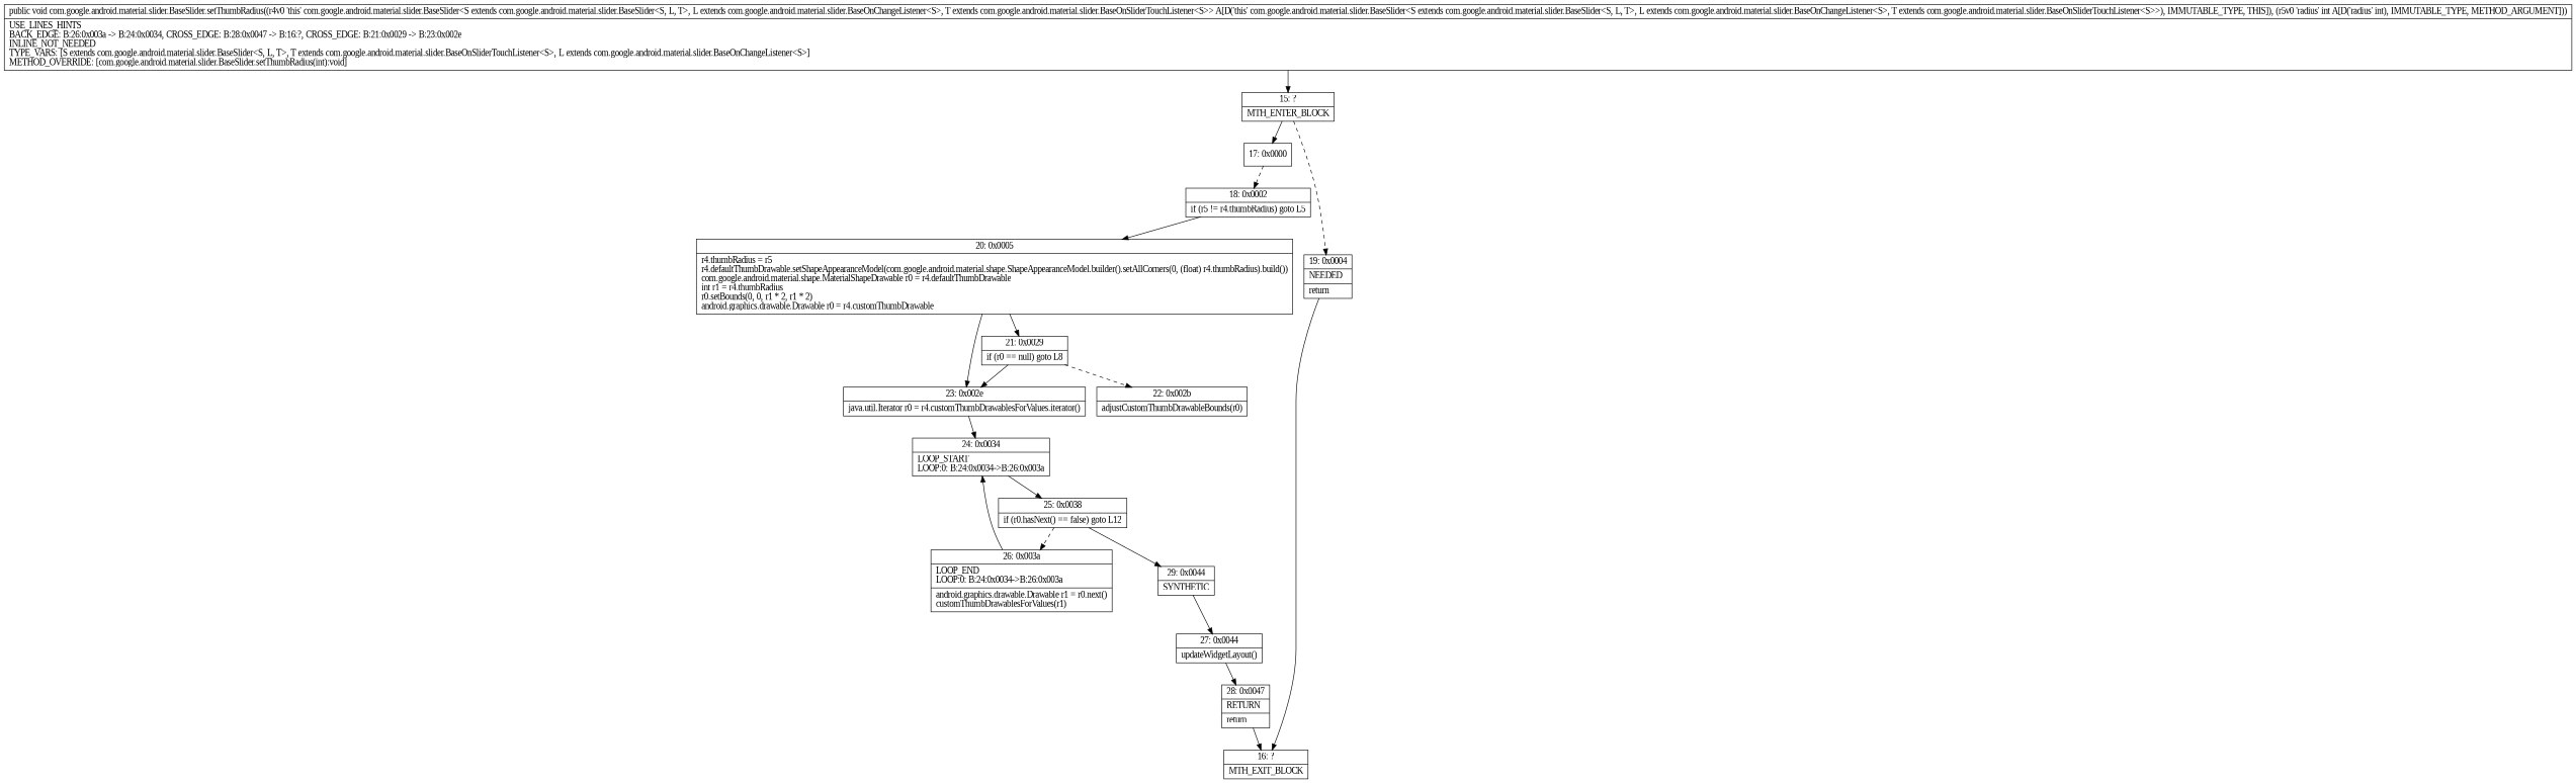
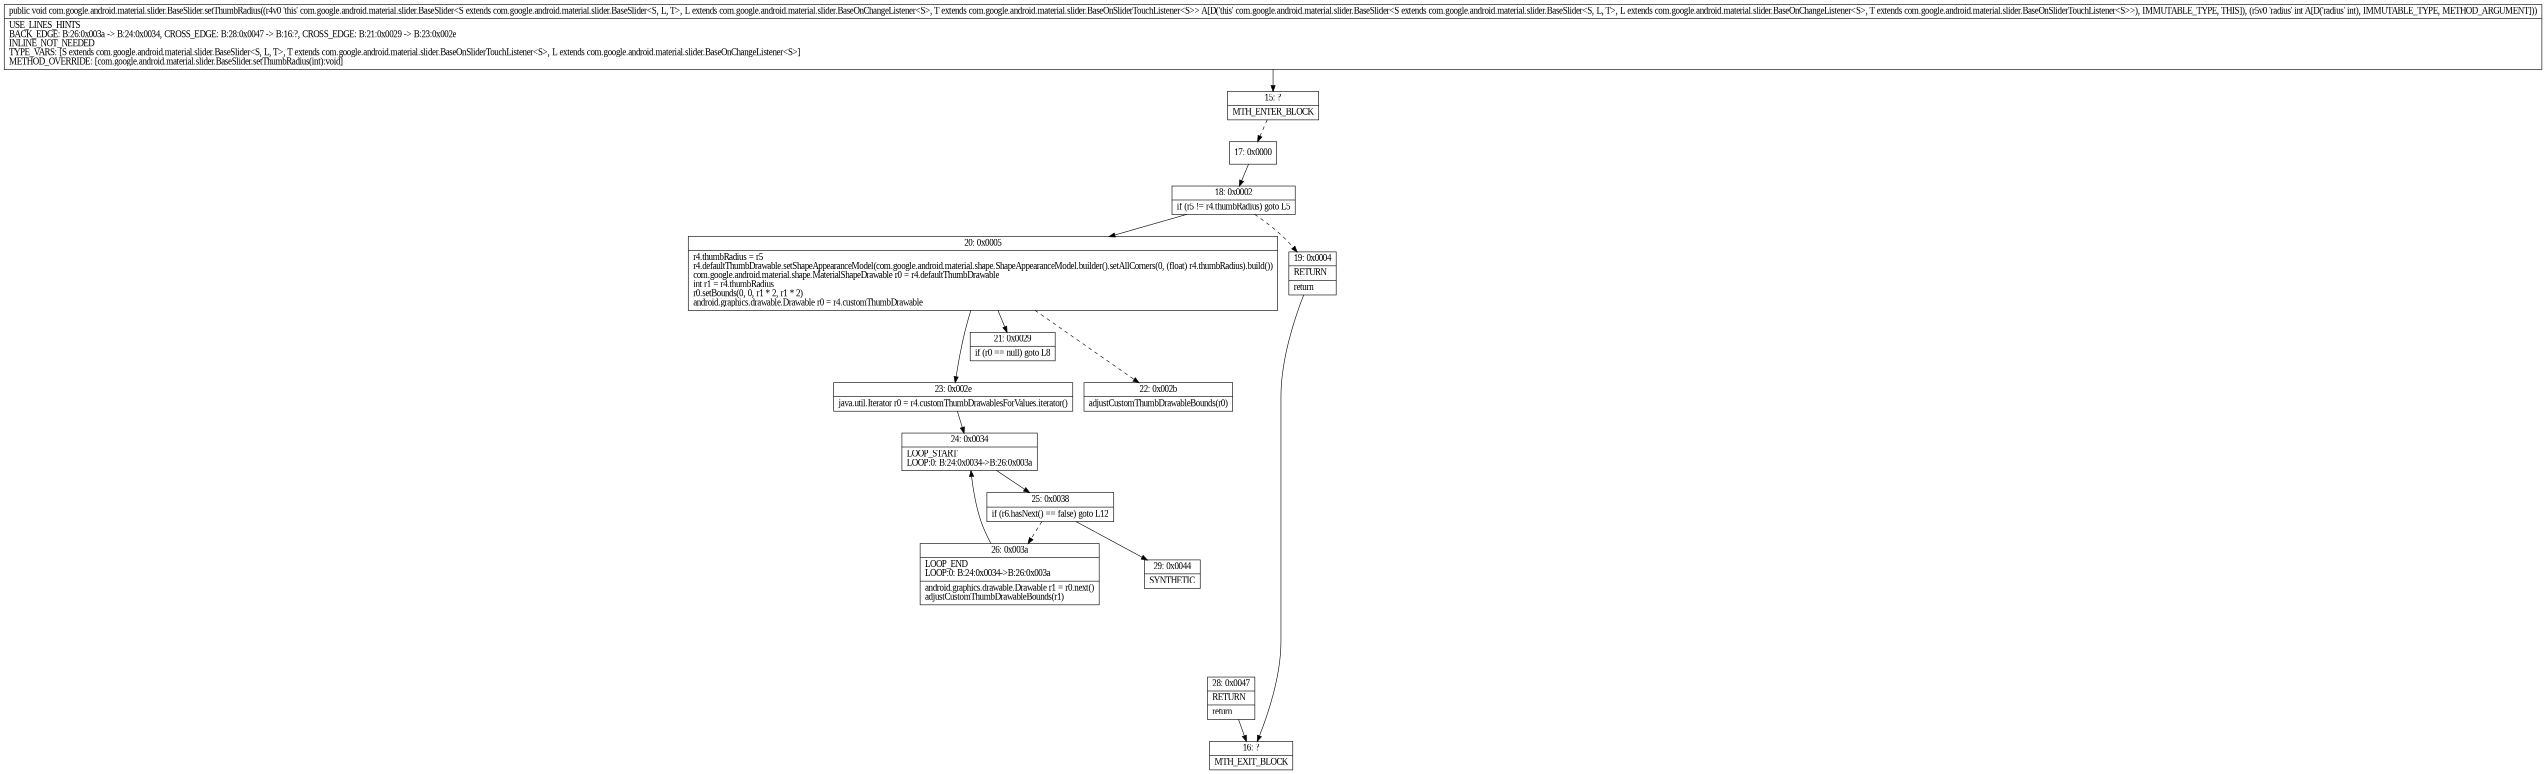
  digraph {
    fontname="Liberation Serif"
    node [fontname="Liberation Serif" shape=record]
    edge [fontname="Liberation Serif"]
    n1 [label="{15\:\ ?|MTH_ENTER_BLOCK\l}"]
    n2 [label="{17\:\ 0x0000}"]
    n3 [label="{18\:\ 0x0002|if (r5 != r4.thumbRadius) goto L5\l}"]
-   n4 [label="{19\:\ 0x0004|NEEDED\l|return\l}"]
+   n4 [label="{19\:\ 0x0004|RETURN\l|return\l}"]
    n5 [label="{20\:\ 0x0005|r4.thumbRadius = r5\lr4.defaultThumbDrawable.setShapeAppearanceModel(com.google.android.material.shape.ShapeAppearanceModel.builder().setAllCorners(0, (float) r4.thumbRadius).build())\lcom.google.android.material.shape.MaterialShapeDrawable r0 = r4.defaultThumbDrawable\lint r1 = r4.thumbRadius\lr0.setBounds(0, 0, r1 * 2, r1 * 2)\landroid.graphics.drawable.Drawable r0 = r4.customThumbDrawable\l}"]
    n6 [label="{16\:\ ?|MTH_EXIT_BLOCK\l}"]
    n7 [label="{21\:\ 0x0029|if (r0 == null) goto L8\l}"]
    n8 [label="{23\:\ 0x002e|java.util.Iterator r0 = r4.customThumbDrawablesForValues.iterator()\l}"]
    n9 [label="{22\:\ 0x002b|adjustCustomThumbDrawableBounds(r0)\l}"]
    n10 [label="{24\:\ 0x0034|LOOP_START\lLOOP:0: B:24:0x0034\-\>B:26:0x003a\l}"]
-   n11 [label="{25\:\ 0x0038|if (r0.hasNext() == false) goto L12\l}"]
-   n12 [label="{26\:\ 0x003a|LOOP_END\lLOOP:0: B:24:0x0034\-\>B:26:0x003a\l|android.graphics.drawable.Drawable r1 = r0.next()\lcustomThumbDrawablesForValues(r1)\l}"]
+   n11 [label="{25\:\ 0x0038|if (r6.hasNext() == false) goto L12\l}"]
+   n12 [label="{26\:\ 0x003a|LOOP_END\lLOOP:0: B:24:0x0034\-\>B:26:0x003a\l|android.graphics.drawable.Drawable r1 = r0.next()\ladjustCustomThumbDrawableBounds(r1)\l}"]
    n13 [label="{29\:\ 0x0044|SYNTHETIC\l}"]
-   n14 [label="{27\:\ 0x0044|updateWidgetLayout()\l}"]
    n15 [label="{28\:\ 0x0047|RETURN\l|return\l}"]
    n16 [label="{public void com.google.android.material.slider.BaseSlider.setThumbRadius((r4v0 'this' com.google.android.material.slider.BaseSlider\<S extends com.google.android.material.slider.BaseSlider\<S, L, T\>, L extends com.google.android.material.slider.BaseOnChangeListener\<S\>, T extends com.google.android.material.slider.BaseOnSliderTouchListener\<S\>\> A[D('this' com.google.android.material.slider.BaseSlider\<S extends com.google.android.material.slider.BaseSlider\<S, L, T\>, L extends com.google.android.material.slider.BaseOnChangeListener\<S\>, T extends com.google.android.material.slider.BaseOnSliderTouchListener\<S\>\>), IMMUTABLE_TYPE, THIS]), (r5v0 'radius' int A[D('radius' int), IMMUTABLE_TYPE, METHOD_ARGUMENT]))  | USE_LINES_HINTS\lBACK_EDGE: B:26:0x003a \-\> B:24:0x0034, CROSS_EDGE: B:28:0x0047 \-\> B:16:?, CROSS_EDGE: B:21:0x0029 \-\> B:23:0x002e\lINLINE_NOT_NEEDED\lTYPE_VARS: [S extends com.google.android.material.slider.BaseSlider\<S, L, T\>, T extends com.google.android.material.slider.BaseOnSliderTouchListener\<S\>, L extends com.google.android.material.slider.BaseOnChangeListener\<S\>]\lMETHOD_OVERRIDE: [com.google.android.material.slider.BaseSlider.setThumbRadius(int):void]\l}"]
-   n1 -> n2
-   n2 -> n3 [style=dashed]
-   n1 -> n4 [style=dashed]
+   n1 -> n2 [style=dashed]
+   n2 -> n3
+   n3 -> n4 [style=dashed]
    n3 -> n5
    n4 -> n6
    n5 -> n7
    n5 -> n8
-   n7 -> n8
-   n7 -> n9 [style=dashed]
+   n5 -> n9 [style=dashed]
    n8 -> n10
    n10 -> n11
    n11 -> n12 [style=dashed]
    n11 -> n13
    n12 -> n10
-   n13 -> n14
-   n14 -> n15
    n15 -> n6
    n16 -> n1
  }
